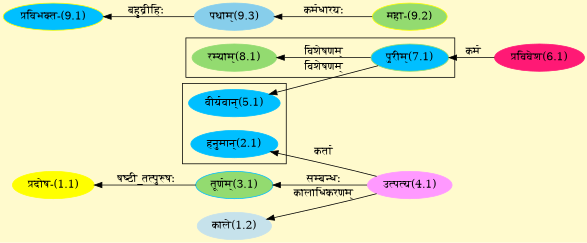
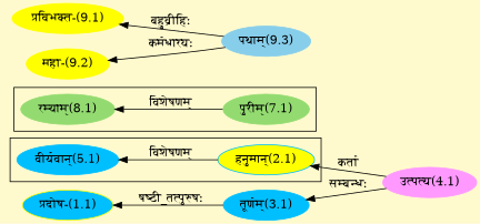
  digraph {
    bgcolor=lemonchiffon1
    compound=true
    rankdir=LR
    node [color="#00BFFF" style=filled]
    edge [dir=back]
    n1 [label="वीर्यवान्(5.1)"]
-   n2 [label="हनुमान्(2.1)"]
+   n2 [label="हनुमान्(2.1)" fillcolor="#FFFF00"]
    n3 [color="#93DB70" label="रम्याम्(8.1)"]
-   n4 [color="#93DB70" label="पुरीम्(7.1)" fillcolor="#00BFFF"]
+   n4 [color="#93DB70" label="पुरीम्(7.1)"]
    n5 [color="#FF99FF" label="उत्पत्य(4.1)"]
-   n6 [color="#FF1975" label="प्रविवेश(6.1)"]
-   n7 [color="#FFFF00" label="प्रदोष-(1.1)"]
-   n8 [label="तूर्णम्(3.1)" fillcolor="#93DB70"]
-   n9 [color="#C6E2EB" label="काले(1.2)"]
-   n10 [color="#FFFF00" label="प्रविभक्त-(9.1)" fillcolor="#00BFFF"]
+   n7 [color="#FFFF00" label="प्रदोष-(1.1)" fillcolor="#00BFFF"]
+   n8 [label="तूर्णम्(3.1)"]
+   n10 [color="#FFFF00" label="प्रविभक्त-(9.1)"]
    n11 [color="#87CEEB" label="पथाम्(9.3)"]
-   n12 [color="#FFFF00" label="महा-(9.2)" fillcolor="#93DB70"]
+   n12 [color="#FFFF00" label="महा-(9.2)"]
    subgraph cluster_1 {
      n1
      n2
    }
    subgraph cluster_2 {
      n3
      n4
    }
-   n1 -> n4 [label="विशेषणम्"]
+   n1 -> n2 [label="विशेषणम्"]
    n2 -> n5 [label="कर्ता"]
    n3 -> n4 [label="विशेषणम्"]
-   n4 -> n6 [label="कर्म"]
    n7 -> n8 [label="षष्ठी_तत्पुरुषः"]
    n8 -> n5 [label="सम्बन्धः"]
-   n9 -> n5 [label="कालाधिकरणम्"]
    n10 -> n11 [label="बहुव्रीहिः"]
-   n11 -> n12 [label="कर्मधारयः"]
+   n12 -> n11 [label="कर्मधारयः"]
  }
